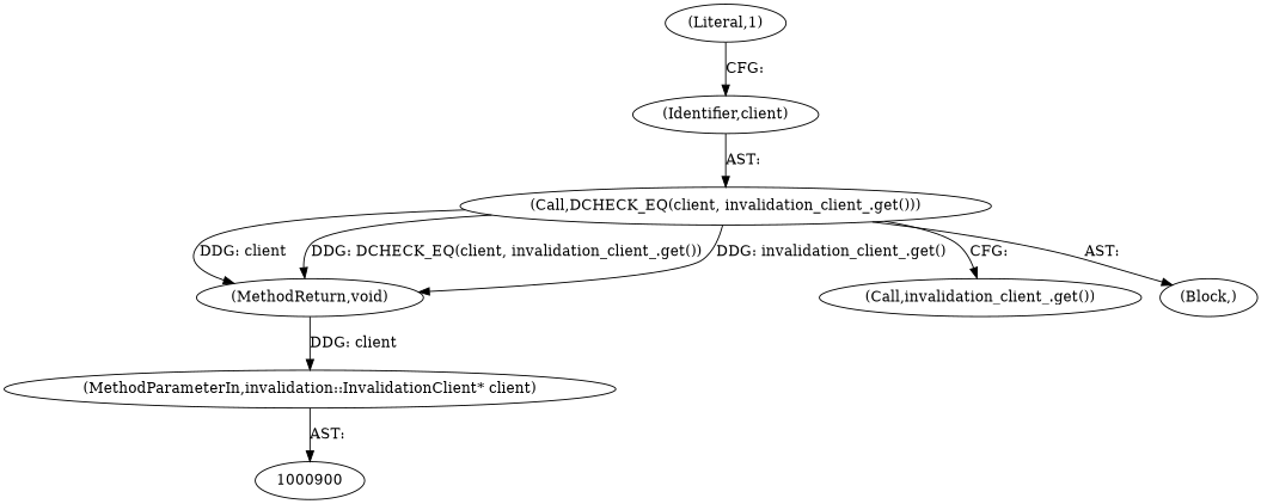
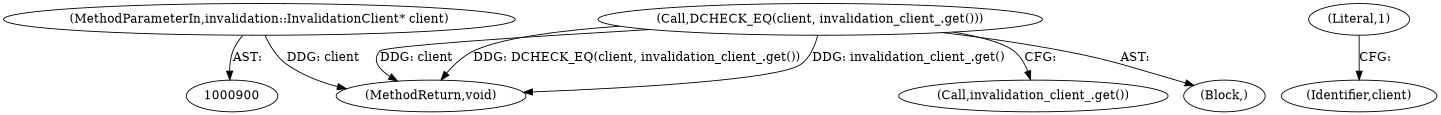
  digraph {
    n1 [label="(MethodParameterIn,invalidation::InvalidationClient* client)"]
    n2 [label="(MethodReturn,void)"]
    n3 [label=1000900]
    n4 [label="(Call,DCHECK_EQ(client, invalidation_client_.get()))"]
    n5 [label="(Call,invalidation_client_.get())"]
    n6 [label="(Block,)"]
    n7 [label="(Identifier,client)"]
    n8 [label="(Literal,1)"]
-   n2 -> n1 [label="DDG: client"]
+   n1 -> n2 [label="DDG: client"]
    n1 -> n3 [label="AST: "]
    n4 -> n2 [label="DDG: client"]
    n4 -> n2 [label="DDG: DCHECK_EQ(client, invalidation_client_.get())"]
    n4 -> n2 [label="DDG: invalidation_client_.get()"]
    n4 -> n5 [label="CFG: "]
    n4 -> n6 [label="AST: "]
-   n7 -> n4 [label="AST: "]
    n8 -> n7 [label="CFG: "]
  }
